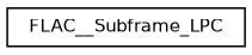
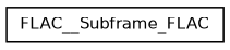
  digraph {
    rankdir=LR
-   n1 [color=black fillcolor=white fontname=Helvetica fontsize=10 height=0.2 label=FLAC__Subframe_LPC shape=record style=filled width=0.4]
+   n1 [color=black fillcolor=white fontname=Helvetica fontsize=10 height=0.2 label=FLAC__Subframe_FLAC shape=record style=filled width=0.4]
  }
